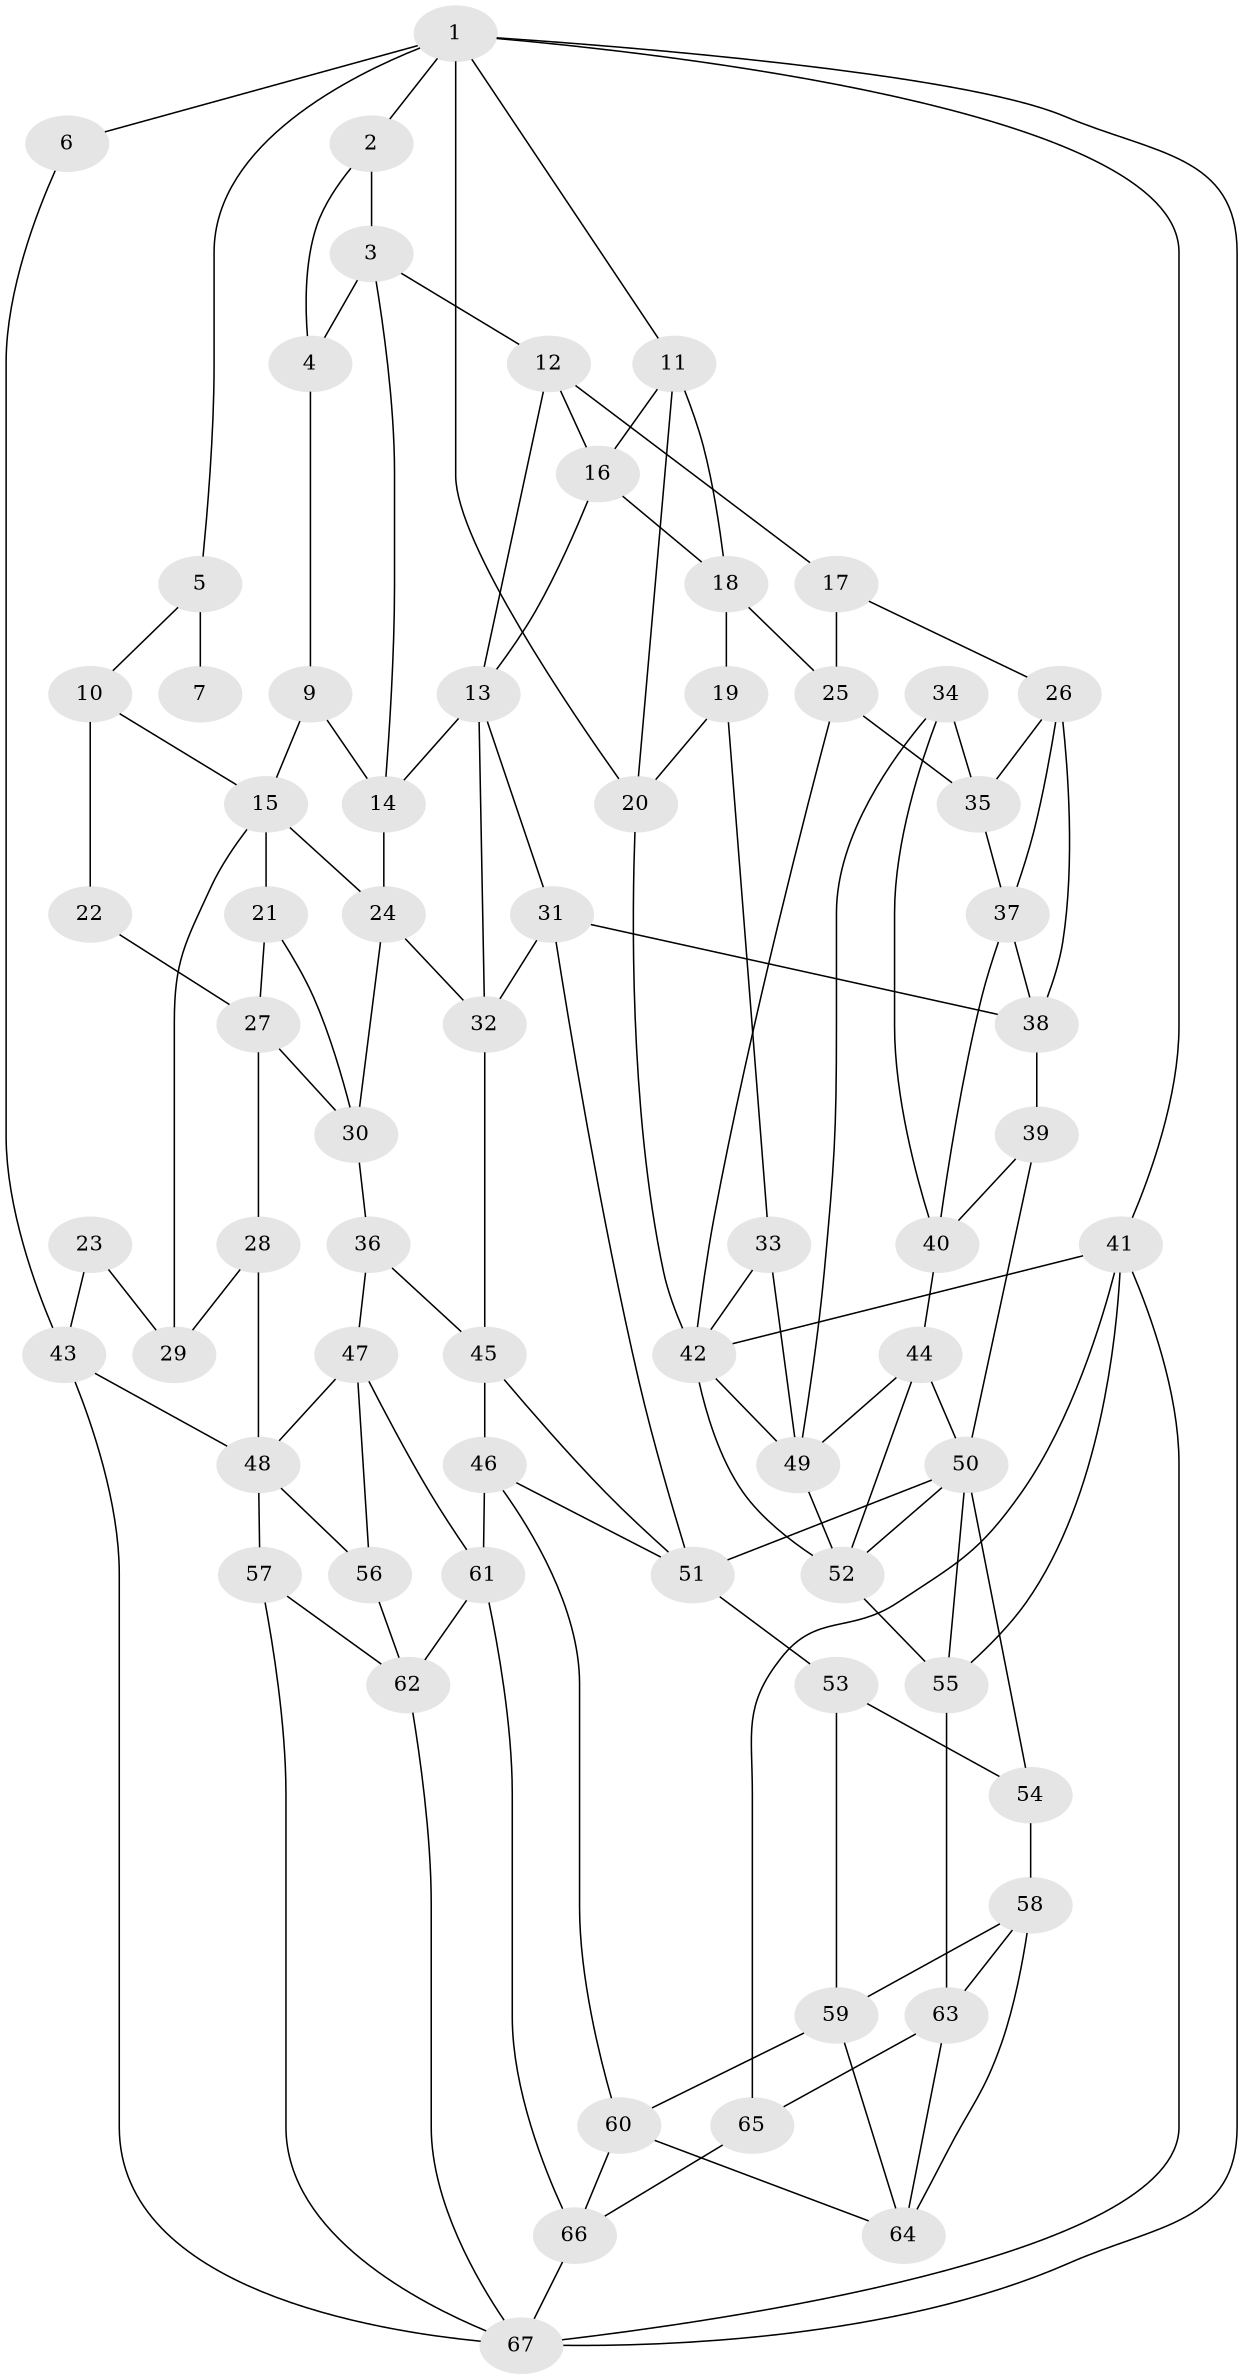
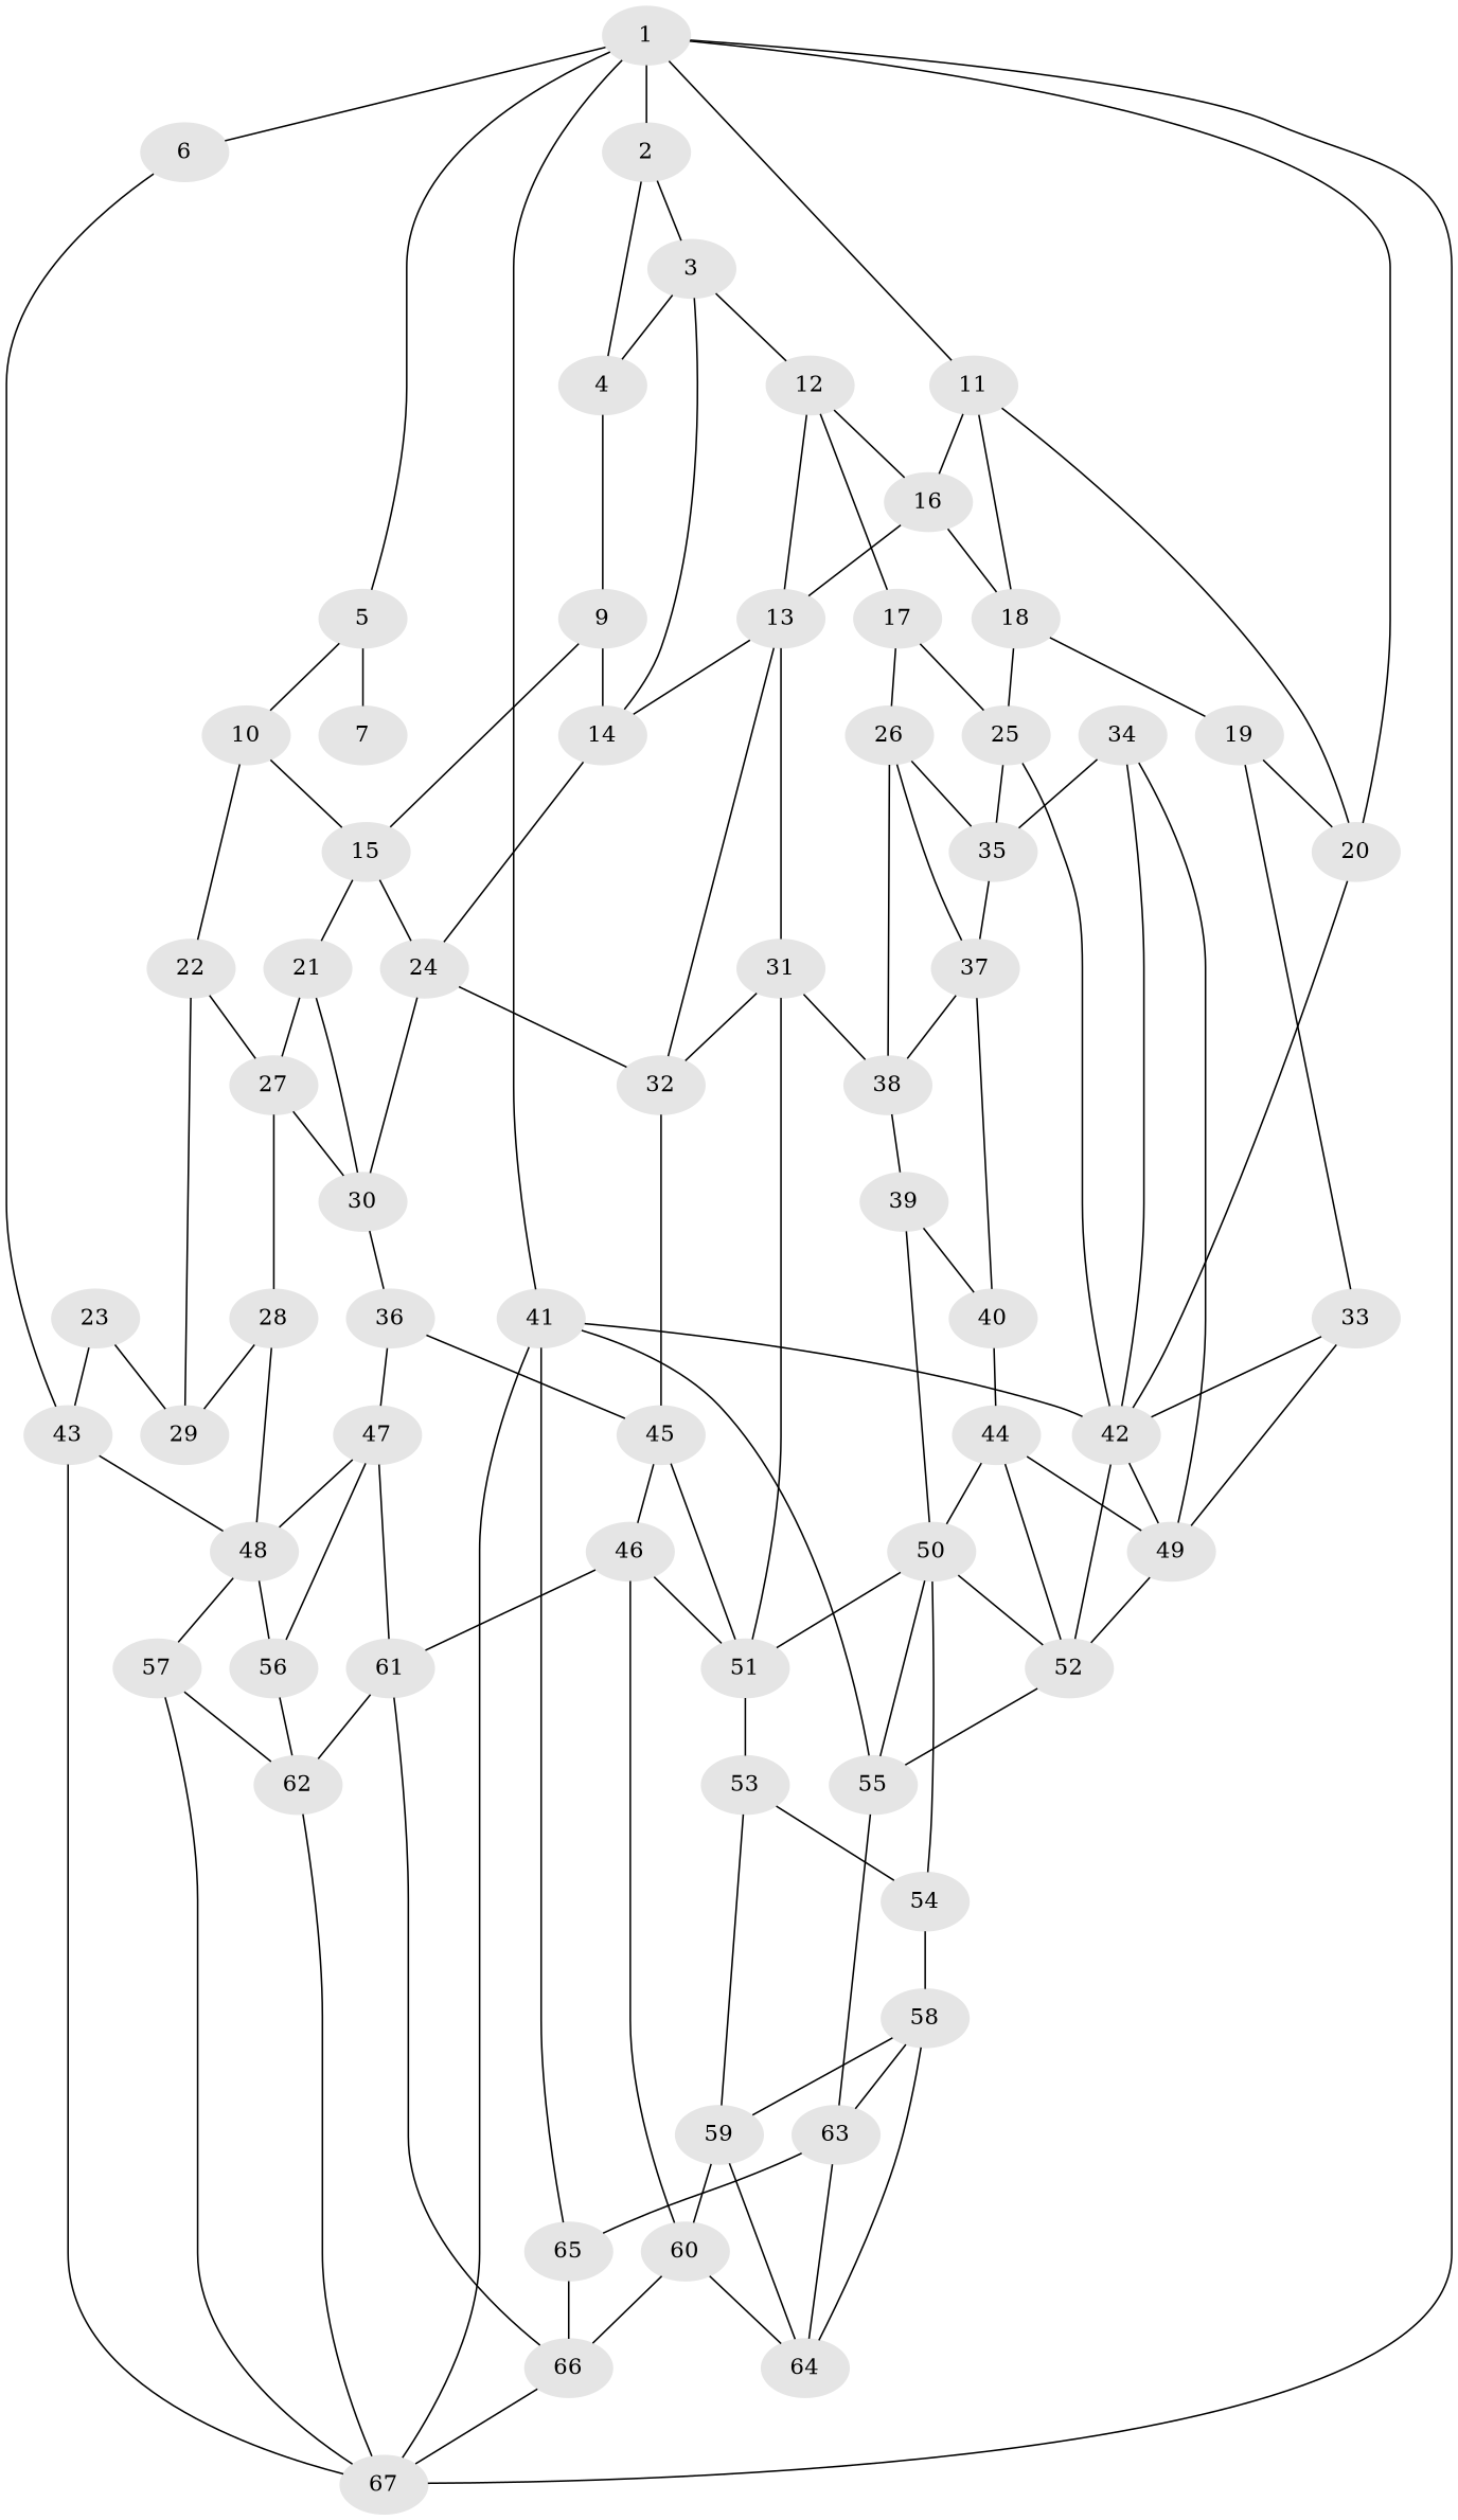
  graph {
    node [color=gray90 style=filled]
    edge [weight=1.0]
    1
    2
    5
    6
    11
    20
    41
    67
    3
    4
    7
    10
    43
    16
    18
    42
    55
    65
    12
    14
    9
    13
    17
    24
    15
    22
    48
    21
    27
    29
    25
    19
    31
    32
    26
    38
    51
    45
    30
    35
    37
    33
    49
    52
    28
    36
    23
    40
    39
    56
    57
    47
    53
    46
    34
    44
    61
    50
    54
    63
    66
    60
    64
    62
    58
    59
    1 -- 2
    1 -- 5
    1 -- 6
    1 -- 11
    1 -- 20
    1 -- 41
    1 -- 67
    2 -- 3
    2 -- 4
    5 -- 7
    5 -- 10
    6 -- 43
    11 -- 20
    11 -- 16
    11 -- 18
    20 -- 42
    41 -- 67
    41 -- 42
    41 -- 55
    41 -- 65
    3 -- 4
    3 -- 12
    3 -- 14
    4 -- 9
    10 -- 15
    10 -- 22
    43 -- 67
    43 -- 48
    16 -- 18
    16 -- 13
    18 -- 25
    18 -- 19
    42 -- 49
    42 -- 52
    55 -- 63
    65 -- 66
    12 -- 16
    12 -- 13
    12 -- 17
    14 -- 24
    9 -- 14
    9 -- 15
    13 -- 14
    13 -- 31
    13 -- 32
    17 -- 25
    17 -- 26
    24 -- 32
    24 -- 30
    15 -- 24
    15 -- 21
    22 -- 27
-   15 -- 29
+   22 -- 29
    48 -- 56
    48 -- 57
    21 -- 27
    21 -- 30
    27 -- 30
    27 -- 28
    25 -- 42
    25 -- 35
    19 -- 20
    19 -- 33
    31 -- 32
    31 -- 38
    31 -- 51
    32 -- 45
    26 -- 38
    26 -- 35
    26 -- 37
    38 -- 39
    51 -- 53 [weight=2.0]
    45 -- 51
    45 -- 46
    30 -- 36
    35 -- 37
    37 -- 38
    37 -- 40
    33 -- 42
    33 -- 49
    49 -- 52 [weight=2.0]
    52 -- 55
    28 -- 48 [weight=2.0]
    28 -- 29
    36 -- 45
    36 -- 47
    23 -- 43
    23 -- 29 [weight=2.0]
    40 -- 44
    39 -- 40
    39 -- 50
    56 -- 62
    57 -- 67
    57 -- 62
    47 -- 48
    47 -- 56
    47 -- 61
    53 -- 54
    53 -- 59
    46 -- 51
    46 -- 61
    46 -- 60
    34 -- 35
    34 -- 49
-   34 -- 40
+   34 -- 42
    44 -- 49
    44 -- 52
    44 -- 50
    61 -- 66
    61 -- 62
    50 -- 55
    50 -- 51
    50 -- 52
    50 -- 54
    54 -- 58
    63 -- 65
    63 -- 64
    66 -- 67
    60 -- 66
    60 -- 64
    62 -- 67
    58 -- 63
    58 -- 64
    58 -- 59
    59 -- 60
    59 -- 64
  }
